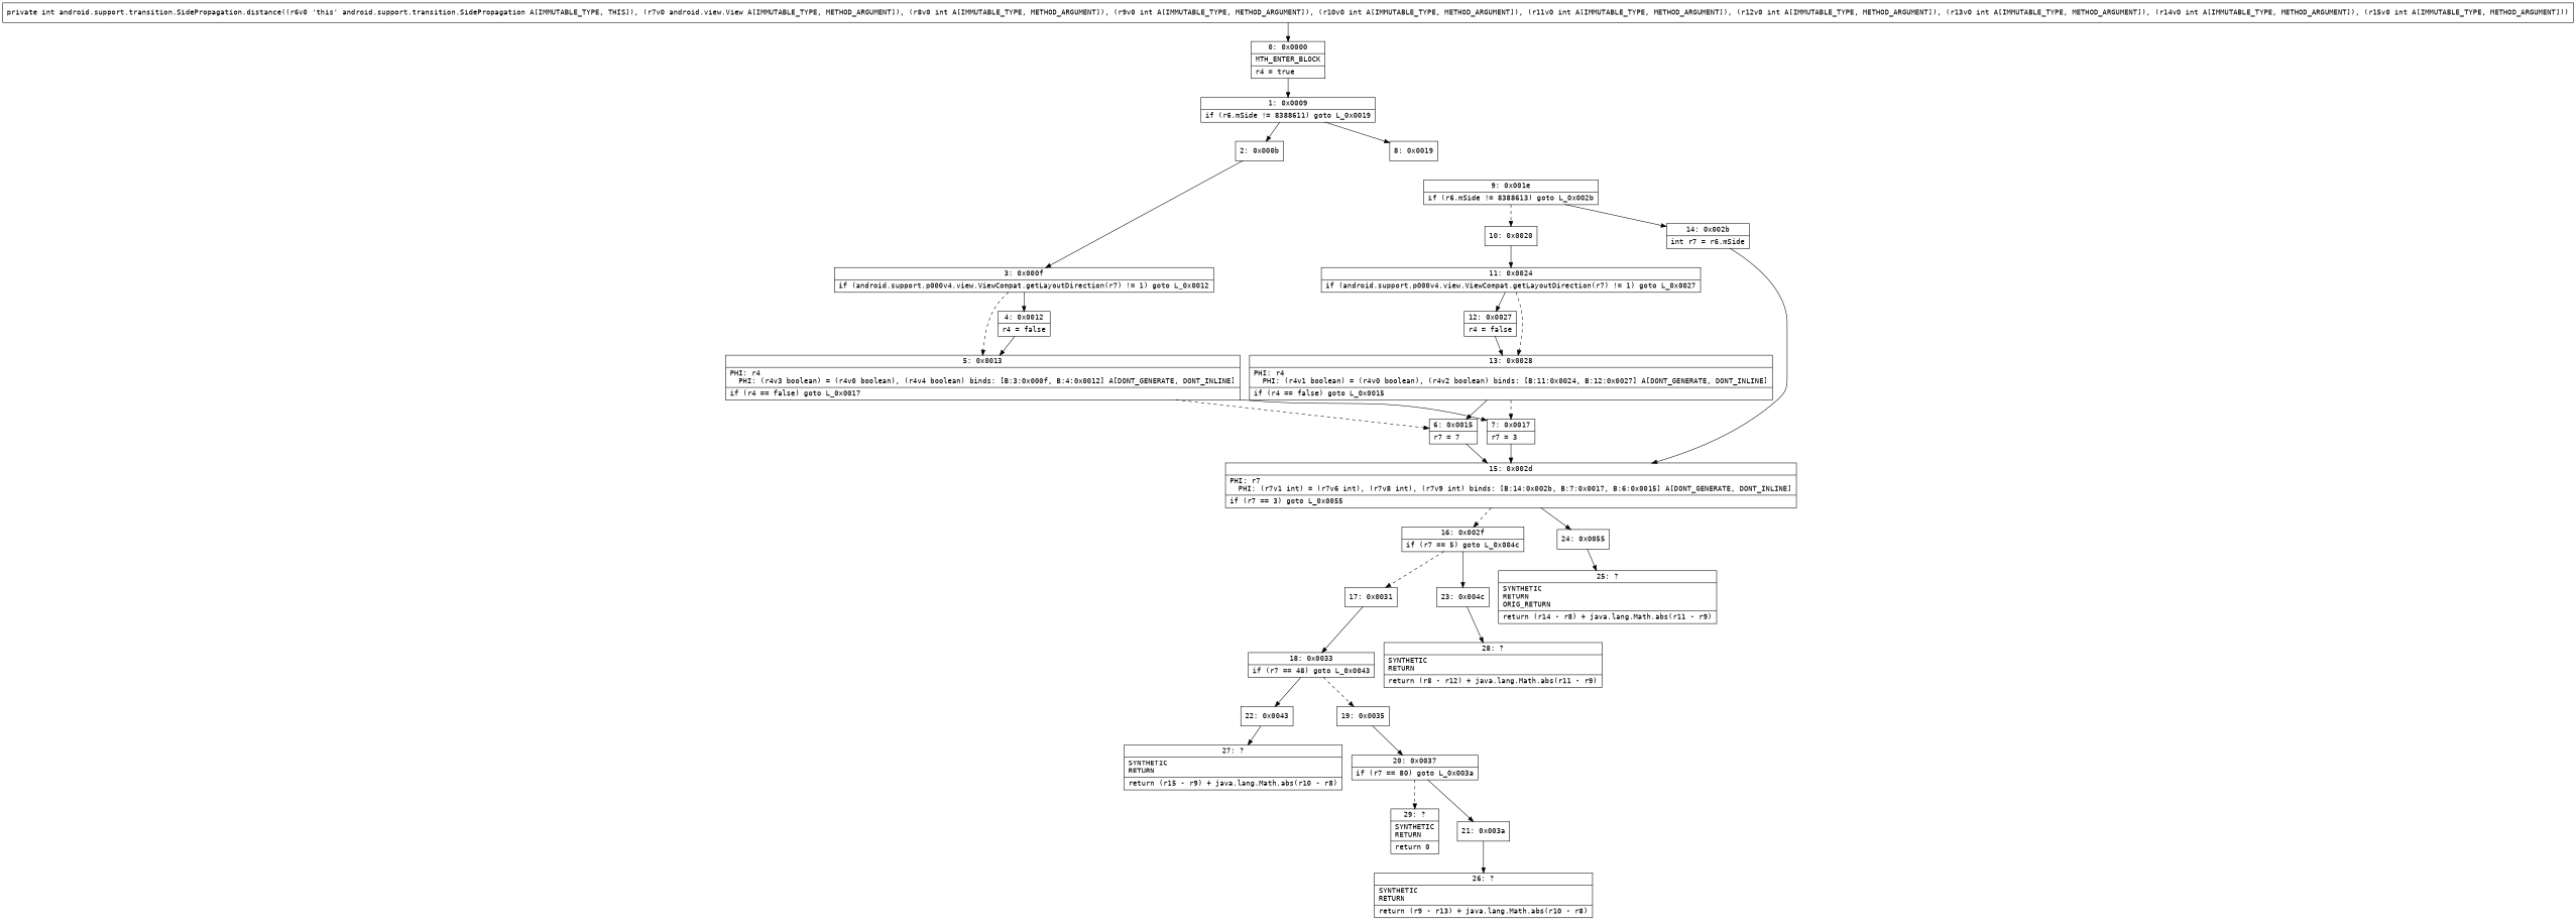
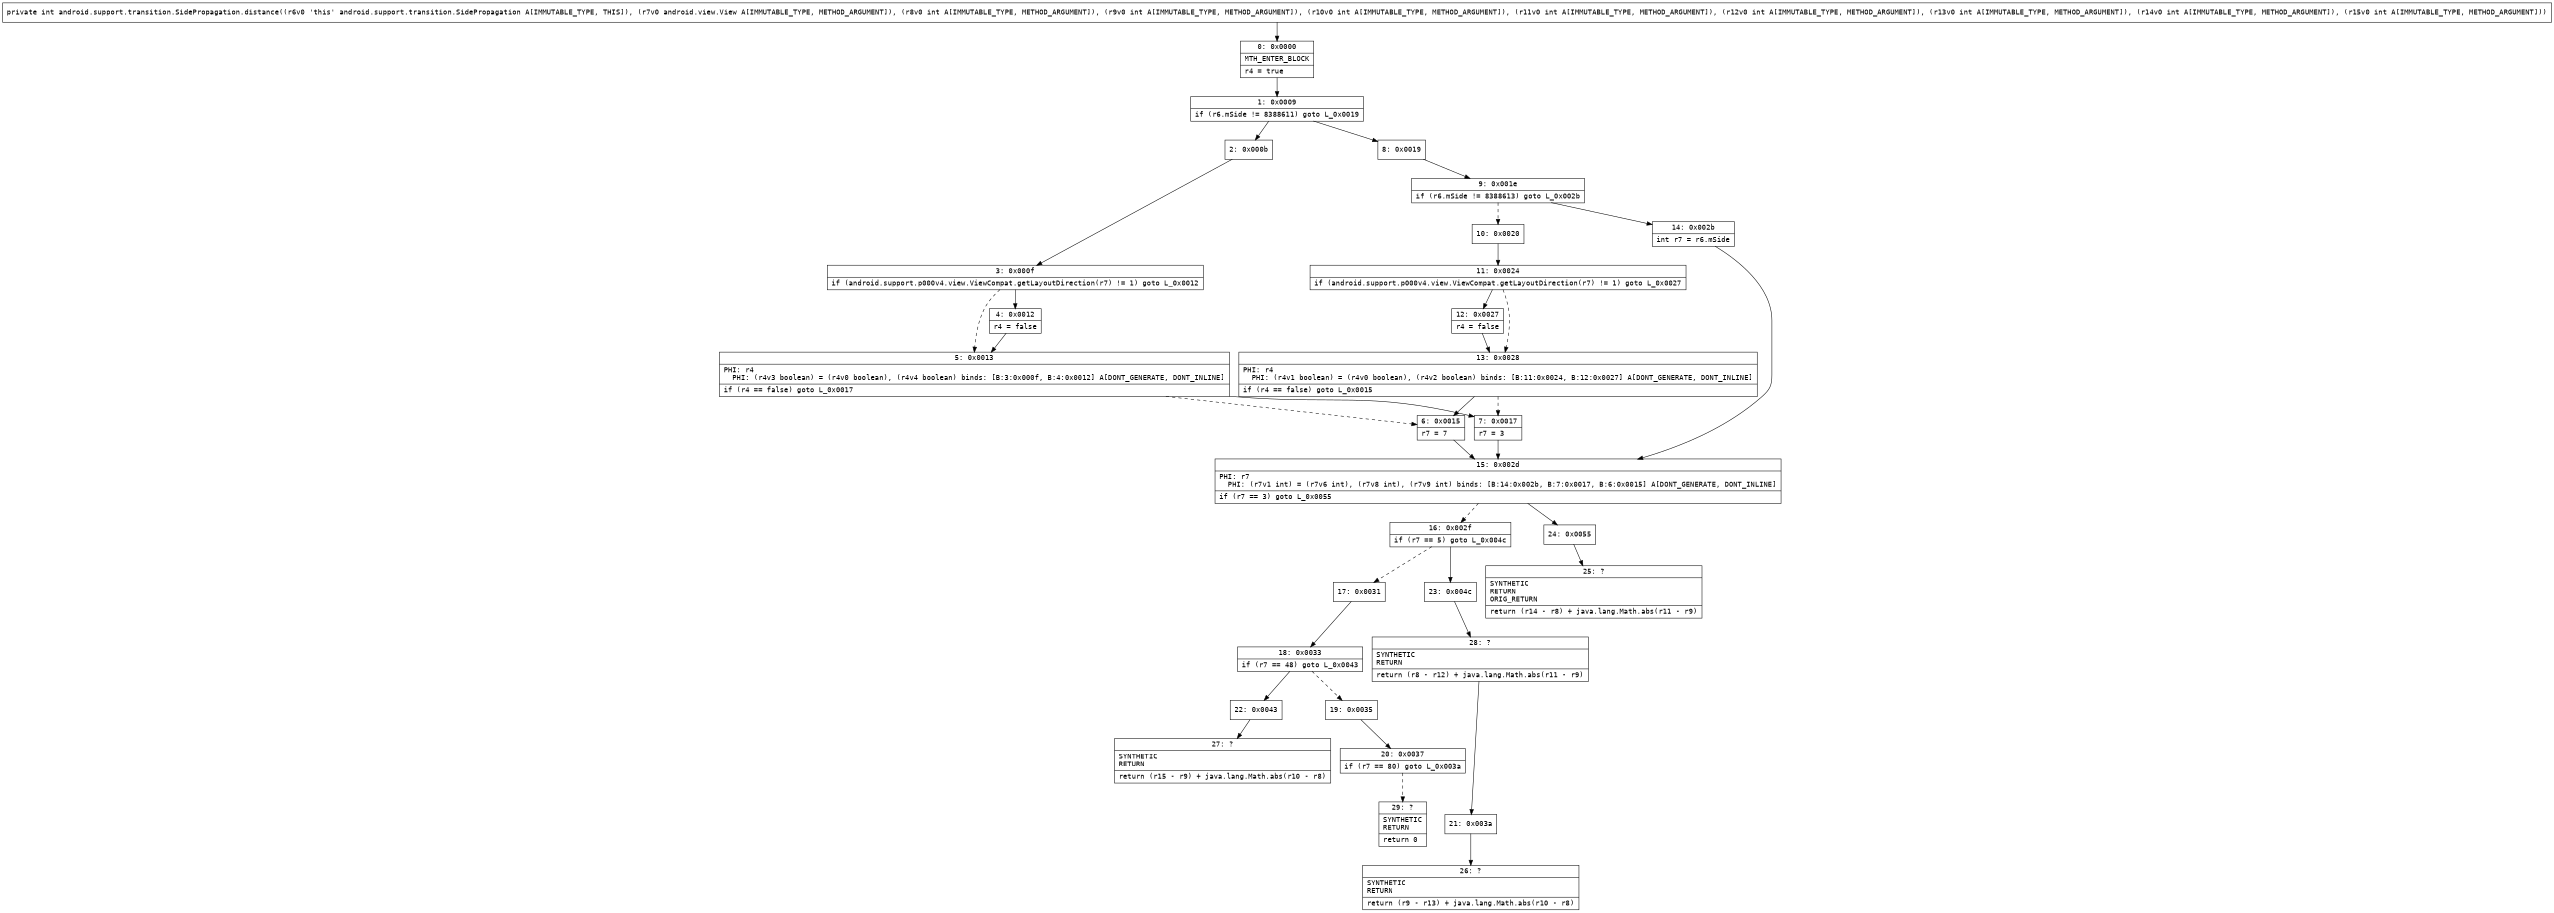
  digraph {
    fontname="DejaVu Sans Mono"
    node [fontname="DejaVu Sans Mono" shape=record]
    edge [fontname="DejaVu Sans Mono"]
    n1 [label="{0\:\ 0x0000|MTH_ENTER_BLOCK\l|r4 = true\l}"]
    n2 [label="{1\:\ 0x0009|if (r6.mSide != 8388611) goto L_0x0019\l}"]
    n3 [label="{2\:\ 0x000b}"]
    n4 [label="{8\:\ 0x0019}"]
    n5 [label="{3\:\ 0x000f|if (android.support.p000v4.view.ViewCompat.getLayoutDirection(r7) != 1) goto L_0x0012\l}"]
    n6 [label="{9\:\ 0x001e|if (r6.mSide != 8388613) goto L_0x002b\l}"]
    n7 [label="{4\:\ 0x0012|r4 = false\l}"]
    n8 [label="{5\:\ 0x0013|PHI: r4 \l  PHI: (r4v3 boolean) = (r4v0 boolean), (r4v4 boolean) binds: [B:3:0x000f, B:4:0x0012] A[DONT_GENERATE, DONT_INLINE]\l|if (r4 == false) goto L_0x0017\l}"]
    n9 [label="{6\:\ 0x0015|r7 = 7\l}"]
    n10 [label="{7\:\ 0x0017|r7 = 3\l}"]
    n11 [label="{15\:\ 0x002d|PHI: r7 \l  PHI: (r7v1 int) = (r7v6 int), (r7v8 int), (r7v9 int) binds: [B:14:0x002b, B:7:0x0017, B:6:0x0015] A[DONT_GENERATE, DONT_INLINE]\l|if (r7 == 3) goto L_0x0055\l}"]
    n12 [label="{16\:\ 0x002f|if (r7 == 5) goto L_0x004c\l}"]
    n13 [label="{24\:\ 0x0055}"]
    n14 [label="{10\:\ 0x0020}"]
    n15 [label="{14\:\ 0x002b|int r7 = r6.mSide\l}"]
    n16 [label="{11\:\ 0x0024|if (android.support.p000v4.view.ViewCompat.getLayoutDirection(r7) != 1) goto L_0x0027\l}"]
    n17 [label="{12\:\ 0x0027|r4 = false\l}"]
    n18 [label="{13\:\ 0x0028|PHI: r4 \l  PHI: (r4v1 boolean) = (r4v0 boolean), (r4v2 boolean) binds: [B:11:0x0024, B:12:0x0027] A[DONT_GENERATE, DONT_INLINE]\l|if (r4 == false) goto L_0x0015\l}"]
    n19 [label="{17\:\ 0x0031}"]
    n20 [label="{23\:\ 0x004c}"]
    n21 [label="{25\:\ ?|SYNTHETIC\lRETURN\lORIG_RETURN\l|return (r14 \- r8) + java.lang.Math.abs(r11 \- r9)\l}"]
    n22 [label="{18\:\ 0x0033|if (r7 == 48) goto L_0x0043\l}"]
    n23 [label="{28\:\ ?|SYNTHETIC\lRETURN\l|return (r8 \- r12) + java.lang.Math.abs(r11 \- r9)\l}"]
    n24 [label="{19\:\ 0x0035}"]
    n25 [label="{22\:\ 0x0043}"]
    n26 [label="{20\:\ 0x0037|if (r7 == 80) goto L_0x003a\l}"]
    n27 [label="{27\:\ ?|SYNTHETIC\lRETURN\l|return (r15 \- r9) + java.lang.Math.abs(r10 \- r8)\l}"]
    n28 [label="{21\:\ 0x003a}"]
    n29 [label="{29\:\ ?|SYNTHETIC\lRETURN\l|return 0\l}"]
    n30 [label="{26\:\ ?|SYNTHETIC\lRETURN\l|return (r9 \- r13) + java.lang.Math.abs(r10 \- r8)\l}"]
    n31 [label="{private int android.support.transition.SidePropagation.distance((r6v0 'this' android.support.transition.SidePropagation A[IMMUTABLE_TYPE, THIS]), (r7v0 android.view.View A[IMMUTABLE_TYPE, METHOD_ARGUMENT]), (r8v0 int A[IMMUTABLE_TYPE, METHOD_ARGUMENT]), (r9v0 int A[IMMUTABLE_TYPE, METHOD_ARGUMENT]), (r10v0 int A[IMMUTABLE_TYPE, METHOD_ARGUMENT]), (r11v0 int A[IMMUTABLE_TYPE, METHOD_ARGUMENT]), (r12v0 int A[IMMUTABLE_TYPE, METHOD_ARGUMENT]), (r13v0 int A[IMMUTABLE_TYPE, METHOD_ARGUMENT]), (r14v0 int A[IMMUTABLE_TYPE, METHOD_ARGUMENT]), (r15v0 int A[IMMUTABLE_TYPE, METHOD_ARGUMENT])) }"]
    n1 -> n2
    n2 -> n3 [style=solid]
    n2 -> n4
    n3 -> n5
+   n4 -> n6
    n5 -> n7
    n5 -> n8 [style=dashed]
    n6 -> n14 [style=dashed]
    n6 -> n15
    n7 -> n8
    n8 -> n9 [style=dashed]
    n8 -> n10
    n9 -> n11
    n10 -> n11
    n11 -> n12 [style=dashed]
    n11 -> n13
    n12 -> n19 [style=dashed]
    n12 -> n20
    n13 -> n21
    n14 -> n16
    n15 -> n11
    n16 -> n17
    n16 -> n18 [style=dashed]
    n17 -> n18
    n18 -> n9
    n18 -> n10 [style=dashed]
    n19 -> n22
    n20 -> n23
    n22 -> n24 [style=dashed]
    n22 -> n25
    n24 -> n26
    n25 -> n27
-   n26 -> n28
+   n23 -> n28
    n26 -> n29 [style=dashed]
    n28 -> n30
    n31 -> n1
  }
